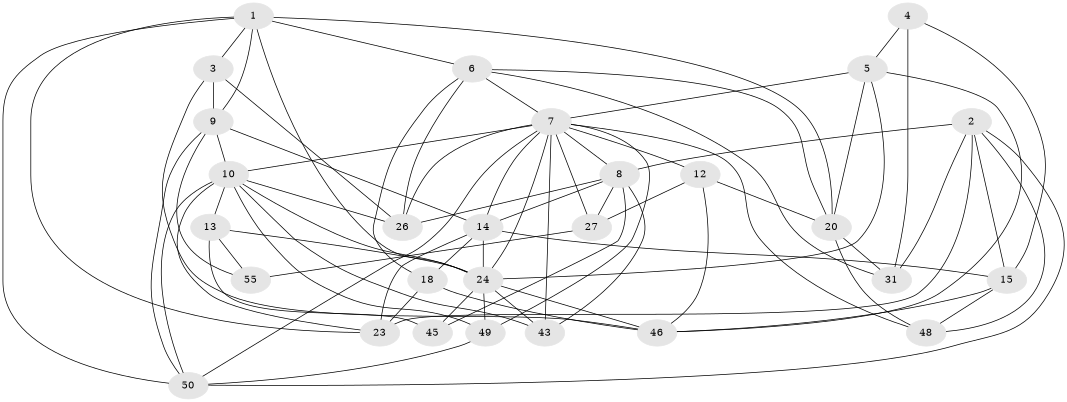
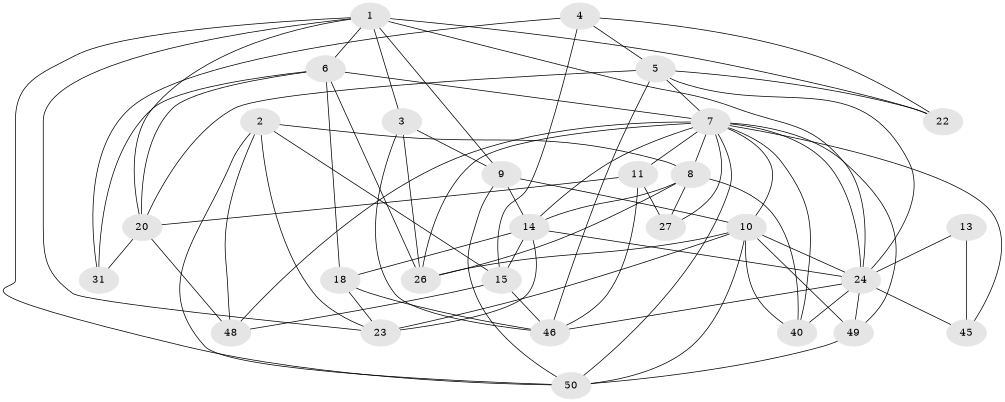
  graph {
    node [color=gray90 style=filled]
    1 [super="+11+29"]
    3
    6 [super="+33"]
    9 [super="+36"]
    20 [super="+41"]
+   22
    23 [super="+25"]
    24 [super="+28"]
    n9 [label=50 super="+58"]
    26 [super="+54"]
    46 [super="+47"]
    31
    7 [super="+19+17"]
    18
    10 [super="+21+44"]
    14 [super="+39+30"]
-   55
    48
-   43
+   43 [label=40]
    49
    45
    2 [super="+34"]
    8 [super="+51+40"]
    15 [super="+35"]
    27
    5 [super="+16"]
    4
-   12
+   12 [label=11]
    13 [super="+37"]
    1 -- 3
    1 -- 6
    1 -- 9
    1 -- 20
+   1 -- 22
    1 -- 23
    1 -- 24
    1 -- n9
    3 -- 9
    3 -- 26
    3 -- 46
    6 -- 20
    6 -- 26
    6 -- 31
    6 -- 7
    6 -- 18
    9 -- n9
    9 -- 10
    9 -- 14
-   9 -- 55
    20 -- 31
    20 -- 48
    24 -- 46
    24 -- 43
    24 -- 49
    24 -- 45
    7 -- 24
    7 -- n9
    7 -- 26
    7 -- 10
    7 -- 14
    7 -- 48
    7 -- 43
    7 -- 49
    7 -- 8
    7 -- 27
    7 -- 12
    18 -- 23
    18 -- 46
    10 -- 23
    10 -- 24
    10 -- n9
    10 -- 26
    10 -- 43
    10 -- 49
-   10 -- 13 [weight=2]
    14 -- 23 [weight=2]
    14 -- 24
    14 -- 18
    14 -- 15
    49 -- n9
    2 -- 23
    2 -- n9
-   2 -- 31
    2 -- 48
    2 -- 8 [weight=2]
    2 -- 15 [weight=2]
    8 -- 26
    8 -- 14
    8 -- 43
-   8 -- 45
+   7 -- 45
    8 -- 27
    15 -- 46
    15 -- 48
-   27 -- 55
    5 -- 20
+   5 -- 22
    5 -- 24
    5 -- 46
    5 -- 7
+   4 -- 22
    4 -- 31
    4 -- 15
    4 -- 5
    12 -- 20
    12 -- 46
    12 -- 27
    13 -- 24
-   13 -- 55
    13 -- 45 [weight=2]
  }
